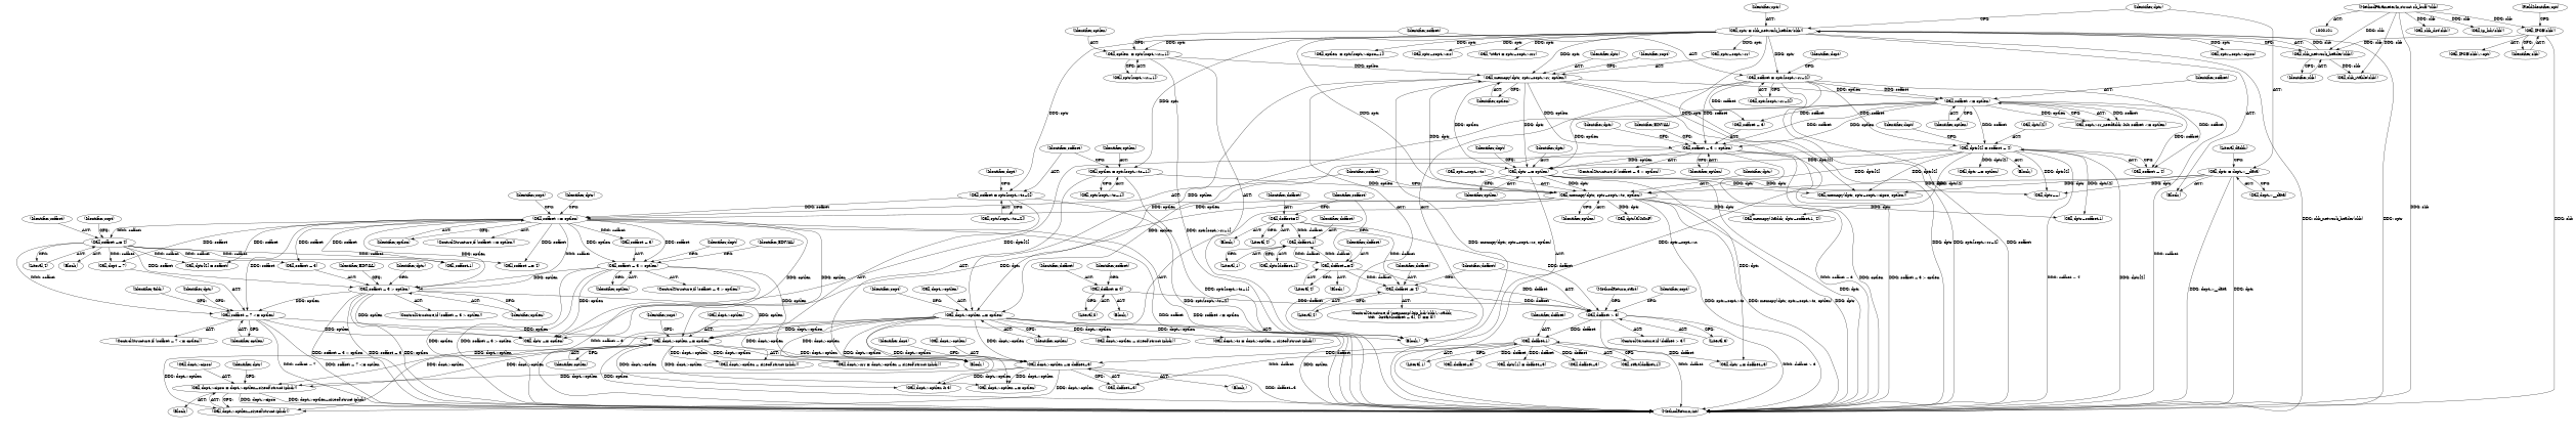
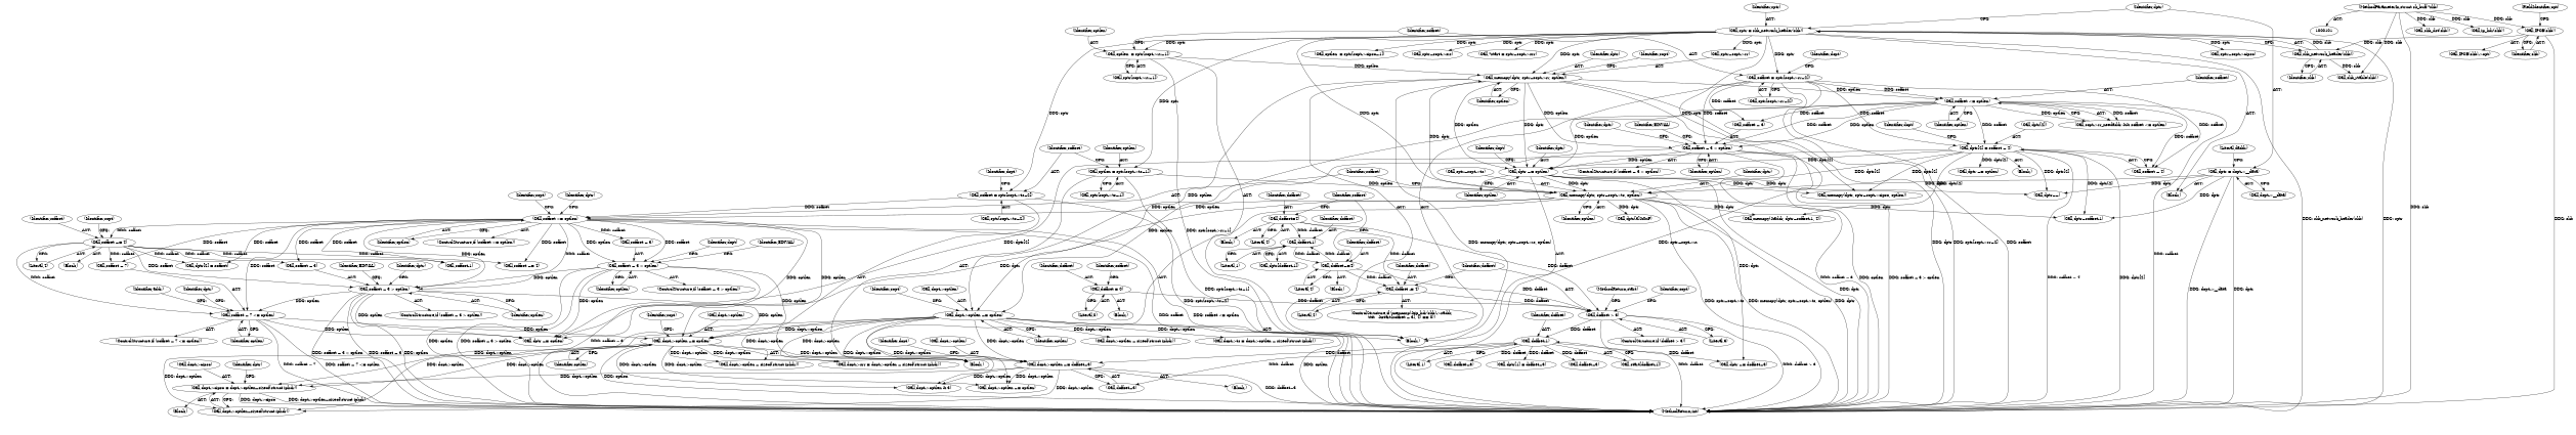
  digraph {
    n1 [label="(Call,dopt->cipso = dopt->optlen+sizeof(struct iphdr))"]
    n2 [label="(MethodReturn,int)"]
    n3 [label="(Call,dopt->optlen+sizeof(struct iphdr))"]
    n4 [label="(Block,)"]
    n5 [label="(Call,dopt->optlen += optlen)"]
    n6 [label="(Call,dopt->optlen += doffset+3)"]
    n7 [label="(Block,)"]
    n8 [label="(Call,dopt->optlen & 3)"]
    n9 [label="(Call,dopt->optlen + sizeof(struct iphdr))"]
    n10 [label="(Call,dopt->optlen += optlen)"]
    n11 [label="(Identifier,optlen)"]
    n12 [label="(Call,dopt->srr = dopt->optlen + sizeof(struct iphdr))"]
    n13 [label="(Call,doffset+3)"]
    n14 [label="(Block,)"]
    n15 [label="(Call,soffset + 3 > optlen)"]
    n16 [label="(Call,soffset + 3 > optlen)"]
    n17 [label="(Call,dptr += optlen)"]
    n18 [label="(ControlStructure,if (soffset + 3 > optlen))"]
    n19 [label="(Identifier,optlen)"]
    n20 [label="(Call,soffset + 7 <= optlen)"]
    n21 [label="(Identifier,optlen)"]
    n22 [label="(ControlStructure,if (soffset + 3 > optlen))"]
    n23 [label="(Call,soffset <= optlen)"]
    n24 [label="(Call,soffset += 4)"]
    n25 [label="(Call,soffset-1)"]
-   n26 [label="(Call,dopt + 7)"]
+   n26 [label="(Call,soffset + 7)"]
    n27 [label="(Call,soffset += 4)"]
    n28 [label="(Identifier,optlen)"]
    n29 [label="(ControlStructure,if (soffset <= optlen))"]
    n30 [label="(Call,soffset + 3)"]
    n31 [label="(Call,dptr[2] = soffset)"]
    n32 [label="(Call,soffset + 3)"]
    n33 [label="(Block,)"]
    n34 [label="(Literal,4)"]
    n35 [label="(Identifier,optlen)"]
    n36 [label="(ControlStructure,if (soffset + 7 <= optlen))"]
    n37 [label="(Call,soffset = sptr[sopt->ts+2])"]
    n38 [label="(Call,sptr[sopt->ts+2])"]
    n39 [label="(Call,sptr = skb_network_header(skb))"]
    n40 [label="(Call,skb_network_header(skb))"]
    n41 [label="(Call,memcpy(dptr, sptr+sopt->ts, optlen))"]
    n42 [label="(Call,memcpy(dptr, sptr+sopt->rr, optlen))"]
    n43 [label="(Call,optlen  = sptr[sopt->rr+1])"]
    n44 [label="(Call,soffset = sptr[sopt->rr+2])"]
    n45 [label="(Call,optlen = sptr[sopt->ts+1])"]
    n46 [label="(Call,sptr+sopt->cipso)"]
    n47 [label="(Call,optlen  = sptr[sopt->cipso+1])"]
    n48 [label="(Call,sptr+sopt->srr)"]
    n49 [label="(Block,)"]
    n50 [label="(Call,memcpy(dptr, sptr+sopt->cipso, optlen))"]
    n51 [label="(Call,*start = sptr+sopt->srr)"]
    n52 [label="(Call,sptr+sopt->rr)"]
    n53 [label="(Call,skb_rtable(skb))"]
    n54 [label="(Identifier,skb)"]
    n55 [label="(Call,dptr+soffset-1)"]
    n56 [label="(Call,memcpy(&addr, dptr+soffset-1, 4))"]
    n57 [label="(Identifier,optlen)"]
    n58 [label="(Call,dptr[3]&0xF)"]
    n59 [label="(Call,dptr += optlen)"]
    n60 [label="(Block,)"]
    n61 [label="(Call,soffset <= optlen)"]
    n62 [label="(Call,soffset + 3 > optlen)"]
    n63 [label="(Call,dopt->optlen += optlen)"]
    n64 [label="(Identifier,optlen)"]
    n65 [label="(Call,sptr[sopt->rr+1])"]
    n66 [label="(Call,dptr[2] = soffset + 4)"]
    n67 [label="(Call,soffset + 3)"]
    n68 [label="(Call,soffset + 4)"]
    n69 [label="(Call,sptr[sopt->rr+2])"]
    n70 [label="(Call,sptr[sopt->ts+1])"]
    n71 [label="(Call,sptr+sopt->ts)"]
    n72 [label="(Call,IPCB(skb))"]
    n73 [label="(Call,IPCB(skb)->opt)"]
    n74 [label="(Identifier,skb)"]
    n75 [label="(MethodParameterIn,struct sk_buff *skb)"]
    n76 [label="(Call,skb_dst(skb))"]
    n77 [label="(Call,ip_hdr(skb))"]
    1000101
    n79 [label="(Identifier,optlen)"]
    n80 [label="(Call,dptr += doffset+3)"]
    n81 [label="(Call,dptr++)"]
    n82 [label="(Call,sopt->rr_needaddr && soffset <= optlen)"]
    n83 [label="(Identifier,optlen)"]
    n84 [label="(Identifier,optlen)"]
    n85 [label="(ControlStructure,if (soffset + 3 > optlen))"]
    n86 [label="(Identifier,optlen)"]
    n87 [label="(Call,dopt->optlen + sizeof(struct iphdr))"]
    n88 [label="(Call,dopt->ts = dopt->optlen + sizeof(struct iphdr))"]
    n89 [label="(Call,dptr = dopt->__data)"]
    n90 [label="(Call,dopt->__data)"]
    n91 [label="(Block,)"]
    n92 [label="(Call,dptr += optlen)"]
    n93 [label="(Call,doffset-1)"]
    n94 [label="(Call,doffset+3)"]
    n95 [label="(Literal,1)"]
    n96 [label="(Call,doffset+3)"]
    n97 [label="(Call,dptr[1] = doffset+3)"]
    n98 [label="(Call,start[doffset-1])"]
    n99 [label="(Call,doffset > 3)"]
    n100 [label="(ControlStructure,if (doffset > 3))"]
    n101 [label="(Literal,3)"]
    n102 [label="(Call,doffset = 0)"]
    n103 [label="(Literal,0)"]
    n104 [label="(Block,)"]
    n105 [label="(Call,doffset -= 4)"]
    n106 [label="(ControlStructure,if (memcmp(&ip_hdr(skb)->saddr,\n\t\t\t\t   &start[soffset + 3], 4) == 0))"]
    n107 [label="(Literal,4)"]
    n108 [label="(Call,doffset=4)"]
    n109 [label="(Call,doffset-1)"]
    n110 [label="(Literal,4)"]
    n111 [label="(Block,)"]
    n112 [label="(Call,doffset+=4)"]
    n113 [label="(Call,dptr[doffset-1])"]
    n114 [label="(Literal,1)"]
    n115 [label="(Literal,4)"]
    n116 [label="(Block,)"]
    n117 [label="(FieldIdentifier,opt)"]
    n118 [label="(Identifier,dopt)"]
    n119 [label="(Identifier,dptr)"]
    n120 [label="(Identifier,EINVAL)"]
    n121 [label="(Identifier,sopt)"]
    n122 [label="(Identifier,sopt)"]
    n123 [label="(Identifier,sopt)"]
    n124 [label="(Identifier,doffset)"]
    n125 [label="(Identifier,soffset)"]
    n126 [label="(Identifier,doffset)"]
    n127 [label="(Identifier,soffset)"]
    n128 [label="(Identifier,sopt)"]
    n129 [label="(Identifier,doffset)"]
    n130 [label="(Identifier,dptr)"]
    n131 [label="(Identifier,sopt)"]
    n132 [label="(Call,dptr[2])"]
    n133 [label="(Identifier,dopt)"]
    n134 [label="(Identifier,EINVAL)"]
    n135 [label="(Identifier,soffset)"]
    n136 [label="(Identifier,dptr)"]
    n137 [label="(Identifier,addr)"]
    n138 [label="(Identifier,soffset)"]
    n139 [label="(Identifier,dopt)"]
    n140 [label="(Identifier,soffset)"]
    n141 [label="(Identifier,doffset)"]
    n142 [label="(Identifier,dptr)"]
    n143 [label="(Identifier,optlen)"]
    n144 [label="(Identifier,dptr)"]
    n145 [label="(Call,dopt->optlen)"]
    n146 [label="(Identifier,doffset)"]
    n147 [label="(Identifier,soffset)"]
    n148 [label="(Identifier,doffset)"]
    n149 [label="(Identifier,dptr)"]
    n150 [label="(Call,dopt->optlen)"]
    n151 [label="(Identifier,soffset)"]
    n152 [label="(Identifier,sptr)"]
    n153 [label="(Identifier,EINVAL)"]
    n154 [label="(Identifier,doffset)"]
    n155 [label="(Call,dopt->cipso)"]
    n156 [label="(Identifier,dptr)"]
    n157 [label="(Identifier,dopt)"]
    n158 [label="(Identifier,dopt)"]
    n159 [label="(Identifier,optlen)"]
    n160 [label="(Identifier,dopt)"]
    n161 [label="(Call,dopt->optlen)"]
    n162 [label="(Identifier,sopt)"]
    n163 [label="(Literal,daddr)"]
    n164 [label="(Identifier,dptr)"]
    n165 [label="(Identifier,dptr)"]
    n166 [label="(MethodReturn,start)"]
    n1 -> n2 [label="DDG: dopt->cipso"]
    n1 -> n2 [label="DDG: dopt->optlen+sizeof(struct iphdr)"]
    n1 -> n3 [label="CFG: "]
    n1 -> n4 [label="AST: "]
    n3 -> n1 [label="AST: "]
    n5 -> n1 [label="DDG: dopt->optlen"]
    n5 -> n2 [label="DDG: optlen"]
    n5 -> n3 [label="DDG: dopt->optlen"]
    n5 -> n6 [label="DDG: dopt->optlen"]
    n5 -> n7 [label="AST: "]
    n5 -> n8 [label="DDG: dopt->optlen"]
    n5 -> n9 [label="DDG: dopt->optlen"]
    n5 -> n10 [label="DDG: dopt->optlen"]
    n5 -> n11 [label="CFG: "]
    n5 -> n12 [label="DDG: dopt->optlen"]
    n6 -> n1 [label="DDG: dopt->optlen"]
    n6 -> n2 [label="DDG: doffset+3"]
    n6 -> n3 [label="DDG: dopt->optlen"]
    n6 -> n8 [label="DDG: dopt->optlen"]
    n6 -> n10 [label="DDG: dopt->optlen"]
    n6 -> n13 [label="CFG: "]
    n6 -> n14 [label="AST: "]
    n11 -> n5 [label="AST: "]
    n13 -> n6 [label="AST: "]
    n15 -> n2 [label="DDG: optlen"]
    n15 -> n2 [label="DDG: soffset + 3 > optlen"]
    n15 -> n2 [label="DDG: soffset + 3"]
    n15 -> n5 [label="DDG: optlen"]
    n15 -> n16 [label="DDG: optlen"]
    n15 -> n17 [label="DDG: optlen"]
    n15 -> n18 [label="AST: "]
    n15 -> n19 [label="CFG: "]
    n16 -> n2 [label="DDG: optlen"]
    n16 -> n2 [label="DDG: soffset + 3"]
    n16 -> n2 [label="DDG: soffset + 3 > optlen"]
    n16 -> n5 [label="DDG: optlen"]
    n16 -> n17 [label="DDG: optlen"]
    n16 -> n20 [label="DDG: optlen"]
    n16 -> n21 [label="CFG: "]
    n16 -> n22 [label="AST: "]
    n19 -> n15 [label="AST: "]
    n20 -> n2 [label="DDG: soffset + 7"]
    n20 -> n2 [label="DDG: soffset + 7 <= optlen"]
    n20 -> n5 [label="DDG: optlen"]
    n20 -> n17 [label="DDG: optlen"]
    n20 -> n35 [label="CFG: "]
    n20 -> n36 [label="AST: "]
    n21 -> n16 [label="AST: "]
    n23 -> n2 [label="DDG: soffset"]
    n23 -> n2 [label="DDG: soffset <= optlen"]
    n23 -> n5 [label="DDG: optlen"]
    n23 -> n15 [label="DDG: soffset"]
    n23 -> n15 [label="DDG: optlen"]
    n23 -> n16 [label="DDG: soffset"]
    n23 -> n16 [label="DDG: optlen"]
    n23 -> n17 [label="DDG: optlen"]
    n23 -> n20 [label="DDG: soffset"]
    n23 -> n24 [label="DDG: soffset"]
    n23 -> n25 [label="DDG: soffset"]
    n23 -> n26 [label="DDG: soffset"]
    n23 -> n27 [label="DDG: soffset"]
    n23 -> n28 [label="CFG: "]
    n23 -> n29 [label="AST: "]
    n23 -> n30 [label="DDG: soffset"]
    n23 -> n31 [label="DDG: soffset"]
    n23 -> n32 [label="DDG: soffset"]
    n24 -> n16 [label="DDG: soffset"]
    n24 -> n20 [label="DDG: soffset"]
    n24 -> n25 [label="DDG: soffset"]
    n24 -> n26 [label="DDG: soffset"]
    n24 -> n27 [label="DDG: soffset"]
    n24 -> n30 [label="DDG: soffset"]
    n24 -> n31 [label="DDG: soffset"]
    n24 -> n33 [label="AST: "]
    n24 -> n34 [label="CFG: "]
    n26 -> n20 [label="AST: "]
    n28 -> n23 [label="AST: "]
    n30 -> n16 [label="AST: "]
    n32 -> n15 [label="AST: "]
    n34 -> n24 [label="AST: "]
    n35 -> n20 [label="AST: "]
    n37 -> n2 [label="DDG: sptr[sopt->ts+2]"]
    n37 -> n7 [label="AST: "]
    n37 -> n23 [label="DDG: soffset"]
-   n37 -> n38 [label="CFG: "]
    n38 -> n37 [label="AST: "]
    n39 -> n2 [label="DDG: skb_network_header(skb)"]
    n39 -> n2 [label="DDG: sptr"]
    n39 -> n37 [label="DDG: sptr"]
    n39 -> n40 [label="CFG: "]
    n39 -> n41 [label="DDG: sptr"]
    n39 -> n42 [label="DDG: sptr"]
    n39 -> n43 [label="DDG: sptr"]
    n39 -> n44 [label="DDG: sptr"]
    n39 -> n45 [label="DDG: sptr"]
    n39 -> n46 [label="DDG: sptr"]
    n39 -> n47 [label="DDG: sptr"]
    n39 -> n48 [label="DDG: sptr"]
    n39 -> n49 [label="AST: "]
    n39 -> n50 [label="DDG: sptr"]
    n39 -> n51 [label="DDG: sptr"]
    n39 -> n52 [label="DDG: sptr"]
    n40 -> n39 [label="AST: "]
    n40 -> n39 [label="DDG: skb"]
    n40 -> n53 [label="DDG: skb"]
    n40 -> n54 [label="CFG: "]
    n41 -> n2 [label="DDG: memcpy(dptr, sptr+sopt->ts, optlen)"]
    n41 -> n2 [label="DDG: dptr"]
    n41 -> n2 [label="DDG: sptr+sopt->ts"]
    n41 -> n7 [label="AST: "]
    n41 -> n17 [label="DDG: dptr"]
    n41 -> n23 [label="DDG: optlen"]
    n41 -> n42 [label="DDG: dptr"]
    n41 -> n55 [label="DDG: dptr"]
    n41 -> n56 [label="DDG: dptr"]
    n41 -> n57 [label="CFG: "]
    n41 -> n58 [label="DDG: dptr"]
    n42 -> n2 [label="DDG: sptr+sopt->rr"]
    n42 -> n2 [label="DDG: dptr"]
    n42 -> n2 [label="DDG: memcpy(dptr, sptr+sopt->rr, optlen)"]
    n42 -> n59 [label="DDG: optlen"]
    n42 -> n59 [label="DDG: dptr"]
    n42 -> n60 [label="AST: "]
    n42 -> n61 [label="DDG: optlen"]
    n42 -> n62 [label="DDG: optlen"]
    n42 -> n63 [label="DDG: optlen"]
    n42 -> n64 [label="CFG: "]
    n43 -> n2 [label="DDG: sptr[sopt->rr+1]"]
    n43 -> n42 [label="DDG: optlen"]
    n43 -> n60 [label="AST: "]
    n43 -> n65 [label="CFG: "]
    n44 -> n2 [label="DDG: sptr[sopt->rr+2]"]
    n44 -> n2 [label="DDG: soffset"]
    n44 -> n60 [label="AST: "]
    n44 -> n61 [label="DDG: soffset"]
    n44 -> n62 [label="DDG: soffset"]
    n44 -> n66 [label="DDG: soffset"]
    n44 -> n67 [label="DDG: soffset"]
    n44 -> n68 [label="DDG: soffset"]
    n44 -> n69 [label="CFG: "]
    n45 -> n2 [label="DDG: sptr[sopt->ts+1]"]
    n45 -> n7 [label="AST: "]
    n45 -> n41 [label="DDG: optlen"]
    n45 -> n70 [label="CFG: "]
    n52 -> n42 [label="AST: "]
    n54 -> n40 [label="AST: "]
    n57 -> n41 [label="AST: "]
    n59 -> n2 [label="DDG: dptr"]
    n59 -> n41 [label="DDG: dptr"]
    n59 -> n50 [label="DDG: dptr"]
    n59 -> n60 [label="AST: "]
    n59 -> n79 [label="CFG: "]
    n59 -> n80 [label="DDG: dptr"]
    n59 -> n81 [label="DDG: dptr"]
    n61 -> n2 [label="DDG: soffset"]
    n61 -> n59 [label="DDG: optlen"]
    n61 -> n62 [label="DDG: soffset"]
    n61 -> n62 [label="DDG: optlen"]
    n61 -> n63 [label="DDG: optlen"]
    n61 -> n66 [label="DDG: soffset"]
    n61 -> n67 [label="DDG: soffset"]
    n61 -> n68 [label="DDG: soffset"]
    n61 -> n82 [label="AST: "]
    n61 -> n82 [label="DDG: soffset"]
    n61 -> n82 [label="DDG: optlen"]
    n61 -> n83 [label="CFG: "]
    n62 -> n2 [label="DDG: soffset + 3"]
    n62 -> n2 [label="DDG: optlen"]
    n62 -> n2 [label="DDG: soffset + 3 > optlen"]
    n62 -> n59 [label="DDG: optlen"]
    n62 -> n63 [label="DDG: optlen"]
    n62 -> n84 [label="CFG: "]
    n62 -> n85 [label="AST: "]
    n63 -> n1 [label="DDG: dopt->optlen"]
    n63 -> n2 [label="DDG: optlen"]
    n63 -> n3 [label="DDG: dopt->optlen"]
    n63 -> n5 [label="DDG: dopt->optlen"]
    n63 -> n6 [label="DDG: dopt->optlen"]
    n63 -> n8 [label="DDG: dopt->optlen"]
    n63 -> n9 [label="DDG: dopt->optlen"]
    n63 -> n10 [label="DDG: dopt->optlen"]
    n63 -> n12 [label="DDG: dopt->optlen"]
    n63 -> n60 [label="AST: "]
    n63 -> n86 [label="CFG: "]
    n63 -> n87 [label="DDG: dopt->optlen"]
    n63 -> n88 [label="DDG: dopt->optlen"]
    n64 -> n42 [label="AST: "]
    n65 -> n43 [label="AST: "]
    n66 -> n2 [label="DDG: soffset + 4"]
    n66 -> n2 [label="DDG: dptr[2]"]
    n66 -> n17 [label="DDG: dptr[2]"]
    n66 -> n41 [label="DDG: dptr[2]"]
    n66 -> n50 [label="DDG: dptr[2]"]
    n66 -> n55 [label="DDG: dptr[2]"]
    n66 -> n56 [label="DDG: dptr[2]"]
    n66 -> n59 [label="DDG: dptr[2]"]
    n66 -> n68 [label="CFG: "]
    n66 -> n81 [label="DDG: dptr[2]"]
    n66 -> n91 [label="AST: "]
    n66 -> n92 [label="DDG: dptr[2]"]
    n67 -> n62 [label="AST: "]
    n68 -> n66 [label="AST: "]
    n69 -> n44 [label="AST: "]
    n70 -> n45 [label="AST: "]
    n71 -> n41 [label="AST: "]
    n72 -> n2 [label="DDG: skb"]
    n72 -> n40 [label="DDG: skb"]
    n72 -> n73 [label="AST: "]
    n72 -> n74 [label="CFG: "]
    n74 -> n72 [label="AST: "]
    n75 -> n2 [label="DDG: skb"]
-   n75 -> n40 [label="DDG: skb"]
    n75 -> n53 [label="DDG: skb"]
    n75 -> n72 [label="DDG: skb"]
    n75 -> n76 [label="DDG: skb"]
    n75 -> n77 [label="DDG: skb"]
    n75 -> 1000101 [label="AST: "]
    n79 -> n59 [label="AST: "]
    n82 -> n61 [label="CFG: "]
    n83 -> n61 [label="AST: "]
    n84 -> n62 [label="AST: "]
    n86 -> n63 [label="AST: "]
    n89 -> n2 [label="DDG: dopt->__data"]
    n89 -> n2 [label="DDG: dptr"]
    n89 -> n41 [label="DDG: dptr"]
    n89 -> n49 [label="AST: "]
-   n89 -> n50 [label="DDG: dptr"]
+   n89 -> n55 [label="DDG: dptr"]
    n89 -> n81 [label="DDG: dptr"]
    n89 -> n90 [label="CFG: "]
    n90 -> n89 [label="AST: "]
    n93 -> n6 [label="DDG: doffset"]
    n93 -> n13 [label="DDG: doffset"]
    n93 -> n80 [label="DDG: doffset"]
    n93 -> n94 [label="DDG: doffset"]
    n93 -> n95 [label="CFG: "]
    n93 -> n96 [label="DDG: doffset"]
    n93 -> n97 [label="DDG: doffset"]
    n93 -> n98 [label="AST: "]
    n95 -> n93 [label="AST: "]
    n98 -> n93 [label="CFG: "]
    n99 -> n2 [label="DDG: doffset"]
    n99 -> n2 [label="DDG: doffset > 3"]
    n99 -> n93 [label="DDG: doffset"]
    n99 -> n100 [label="AST: "]
    n99 -> n101 [label="CFG: "]
    n101 -> n99 [label="AST: "]
    n102 -> n99 [label="DDG: doffset"]
    n102 -> n103 [label="CFG: "]
    n102 -> n104 [label="AST: "]
    n103 -> n102 [label="AST: "]
    n105 -> n99 [label="DDG: doffset"]
    n105 -> n106 [label="AST: "]
    n105 -> n107 [label="CFG: "]
    n107 -> n105 [label="AST: "]
    n108 -> n99 [label="DDG: doffset"]
    n108 -> n105 [label="DDG: doffset"]
    n108 -> n109 [label="DDG: doffset"]
    n108 -> n110 [label="CFG: "]
    n108 -> n111 [label="AST: "]
    n109 -> n112 [label="DDG: doffset"]
    n109 -> n113 [label="AST: "]
    n109 -> n114 [label="CFG: "]
    n110 -> n108 [label="AST: "]
    n112 -> n99 [label="DDG: doffset"]
    n112 -> n105 [label="DDG: doffset"]
    n112 -> n109 [label="DDG: doffset"]
    n112 -> n115 [label="CFG: "]
    n112 -> n116 [label="AST: "]
    n113 -> n109 [label="CFG: "]
    n114 -> n109 [label="AST: "]
    n115 -> n112 [label="AST: "]
    n117 -> n72 [label="CFG: "]
    n118 -> n59 [label="CFG: "]
    n119 -> n39 [label="CFG: "]
    n119 -> n89 [label="AST: "]
    n120 -> n16 [label="CFG: "]
    n121 -> n5 [label="CFG: "]
    n122 -> n24 [label="CFG: "]
    n123 -> n42 [label="CFG: "]
    n124 -> n93 [label="AST: "]
    n125 -> n43 [label="CFG: "]
    n125 -> n44 [label="AST: "]
    n126 -> n105 [label="AST: "]
    n127 -> n102 [label="CFG: "]
    n128 -> n99 [label="CFG: "]
    n129 -> n102 [label="AST: "]
    n130 -> n1 [label="CFG: "]
    n131 -> n23 [label="CFG: "]
    n132 -> n66 [label="AST: "]
    n133 -> n15 [label="CFG: "]
    n134 -> n15 [label="CFG: "]
    n135 -> n61 [label="AST: "]
    n136 -> n42 [label="AST: "]
    n137 -> n20 [label="CFG: "]
    n138 -> n24 [label="AST: "]
    n139 -> n66 [label="CFG: "]
    n140 -> n37 [label="AST: "]
    n140 -> n45 [label="CFG: "]
    n141 -> n109 [label="AST: "]
    n142 -> n62 [label="CFG: "]
    n143 -> n45 [label="AST: "]
    n144 -> n20 [label="CFG: "]
    n145 -> n6 [label="AST: "]
    n146 -> n99 [label="AST: "]
    n146 -> n105 [label="CFG: "]
    n147 -> n23 [label="AST: "]
    n147 -> n41 [label="CFG: "]
    n148 -> n112 [label="AST: "]
    n149 -> n23 [label="CFG: "]
    n150 -> n5 [label="AST: "]
    n151 -> n108 [label="CFG: "]
    n151 -> n112 [label="CFG: "]
    n152 -> n39 [label="AST: "]
    n153 -> n62 [label="CFG: "]
    n154 -> n108 [label="AST: "]
    n155 -> n1 [label="AST: "]
    n156 -> n59 [label="AST: "]
    n157 -> n44 [label="CFG: "]
    n158 -> n37 [label="CFG: "]
    n159 -> n43 [label="AST: "]
    n160 -> n6 [label="CFG: "]
    n161 -> n63 [label="AST: "]
    n162 -> n63 [label="CFG: "]
    n163 -> n89 [label="CFG: "]
    n164 -> n41 [label="AST: "]
    n165 -> n16 [label="CFG: "]
    n166 -> n99 [label="CFG: "]
  }
